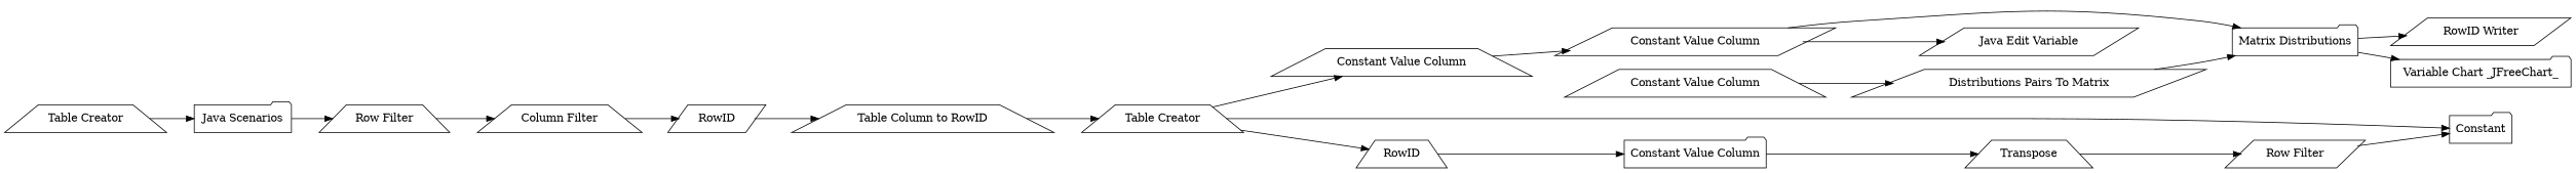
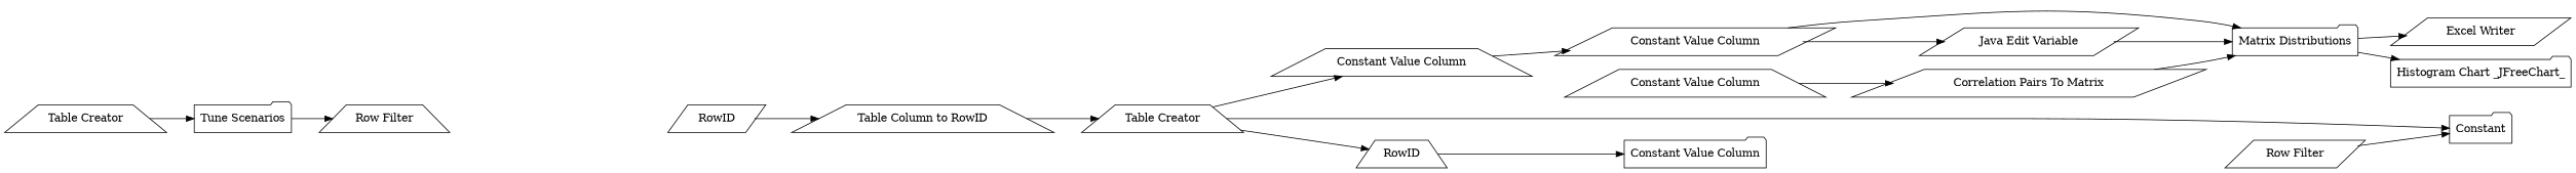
  digraph {
    rankdir=LR
    node [shape=trapezium]
    n1 [label="Table Creator"]
-   n2 [label="Java Scenarios" shape=folder]
+   n2 [label="Tune Scenarios" shape=folder]
    n3 [label="Row Filter"]
-   n4 [label="Column Filter"]
    n5 [label=RowID shape=parallelogram]
    n6 [label="Table Column to RowID"]
    n7 [label="Table Creator"]
    n8 [label="Constant Value Column"]
    n9 [label=RowID]
    n10 [label=Constant shape=folder]
    n11 [label="Constant Value Column" shape=parallelogram]
    n12 [label="Constant Value Column" shape=folder]
    n13 [label="Matrix Distributions" shape=folder]
    n14 [label="Java Edit Variable" shape=parallelogram]
-   n15 [label="Variable Chart _JFreeChart_" shape=folder]
-   n16 [label="RowID Writer" shape=parallelogram]
-   n17 [label=Transpose]
+   n15 [label="Histogram Chart _JFreeChart_" shape=folder]
+   n16 [label="Excel Writer" shape=parallelogram]
    n18 [label="Row Filter" shape=parallelogram]
    n19 [label="Constant Value Column"]
-   n20 [label="Distributions Pairs To Matrix" shape=parallelogram]
+   n20 [label="Correlation Pairs To Matrix" shape=parallelogram]
    n1 -> n2
    n2 -> n3
-   n3 -> n4
-   n4 -> n5
    n5 -> n6
    n6 -> n7
    n7 -> n8
    n7 -> n9
    n7 -> n10
    n8 -> n11
    n9 -> n12
    n11 -> n13
    n11 -> n14
-   n12 -> n17
    n13 -> n15
    n13 -> n16
-   n17 -> n18
+   n14 -> n13
    n18 -> n10
    n19 -> n20
    n20 -> n13
  }
